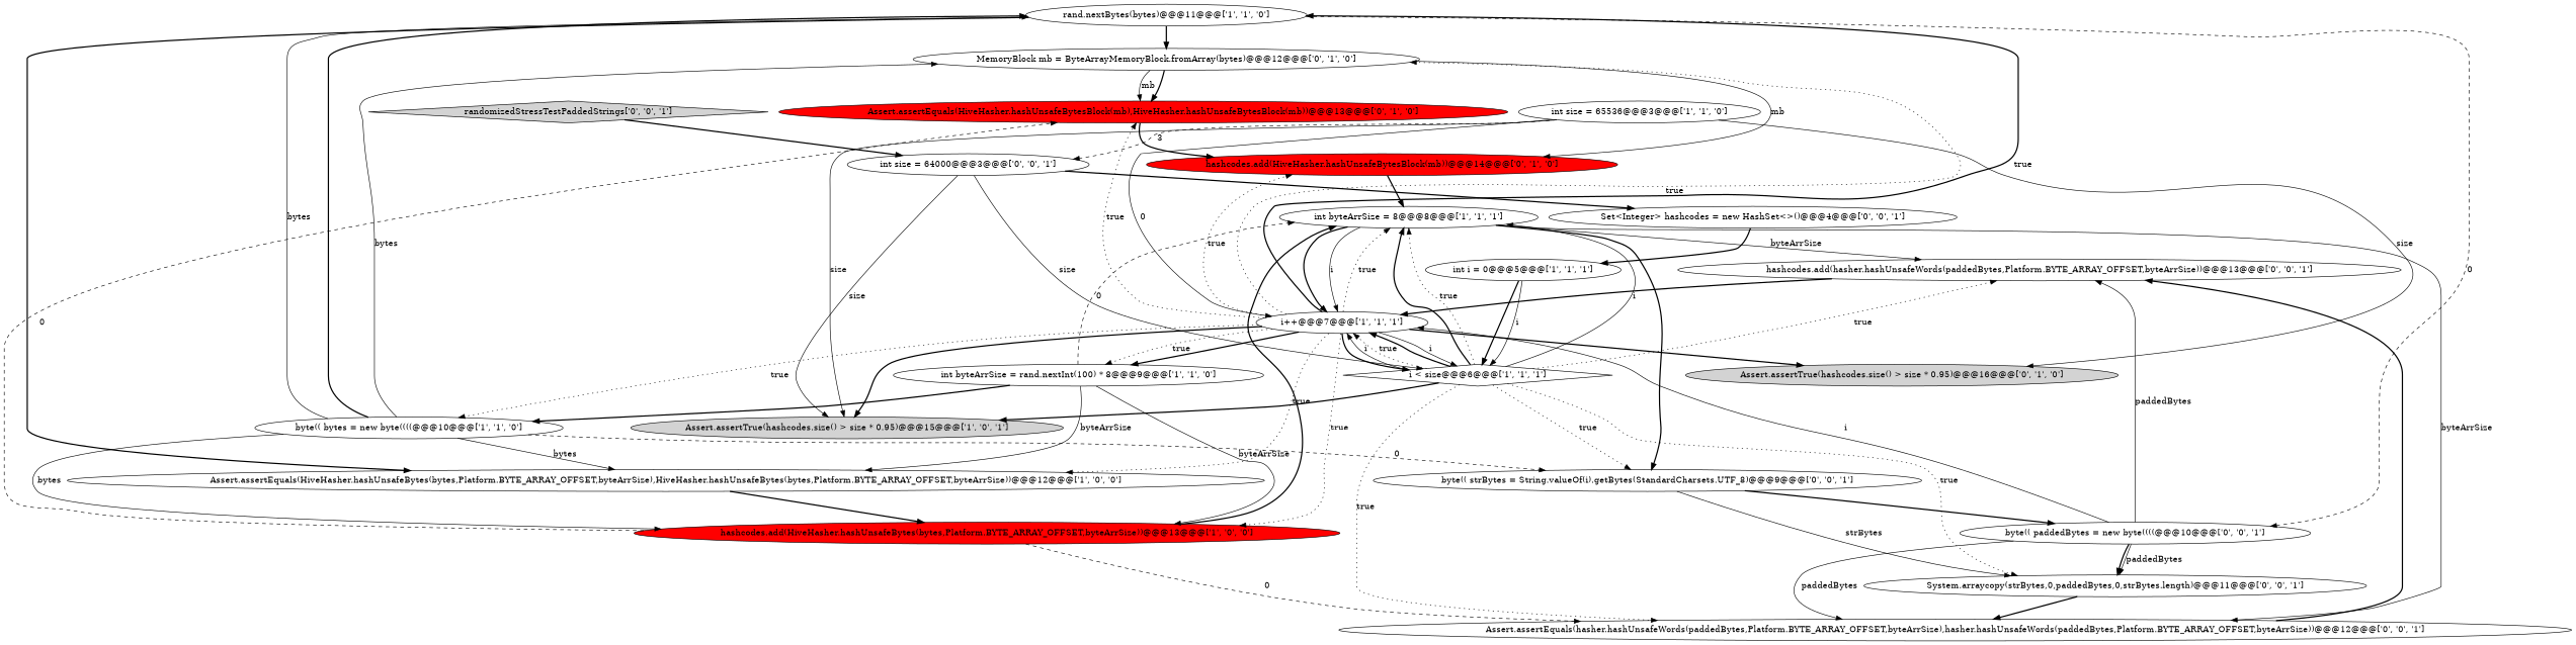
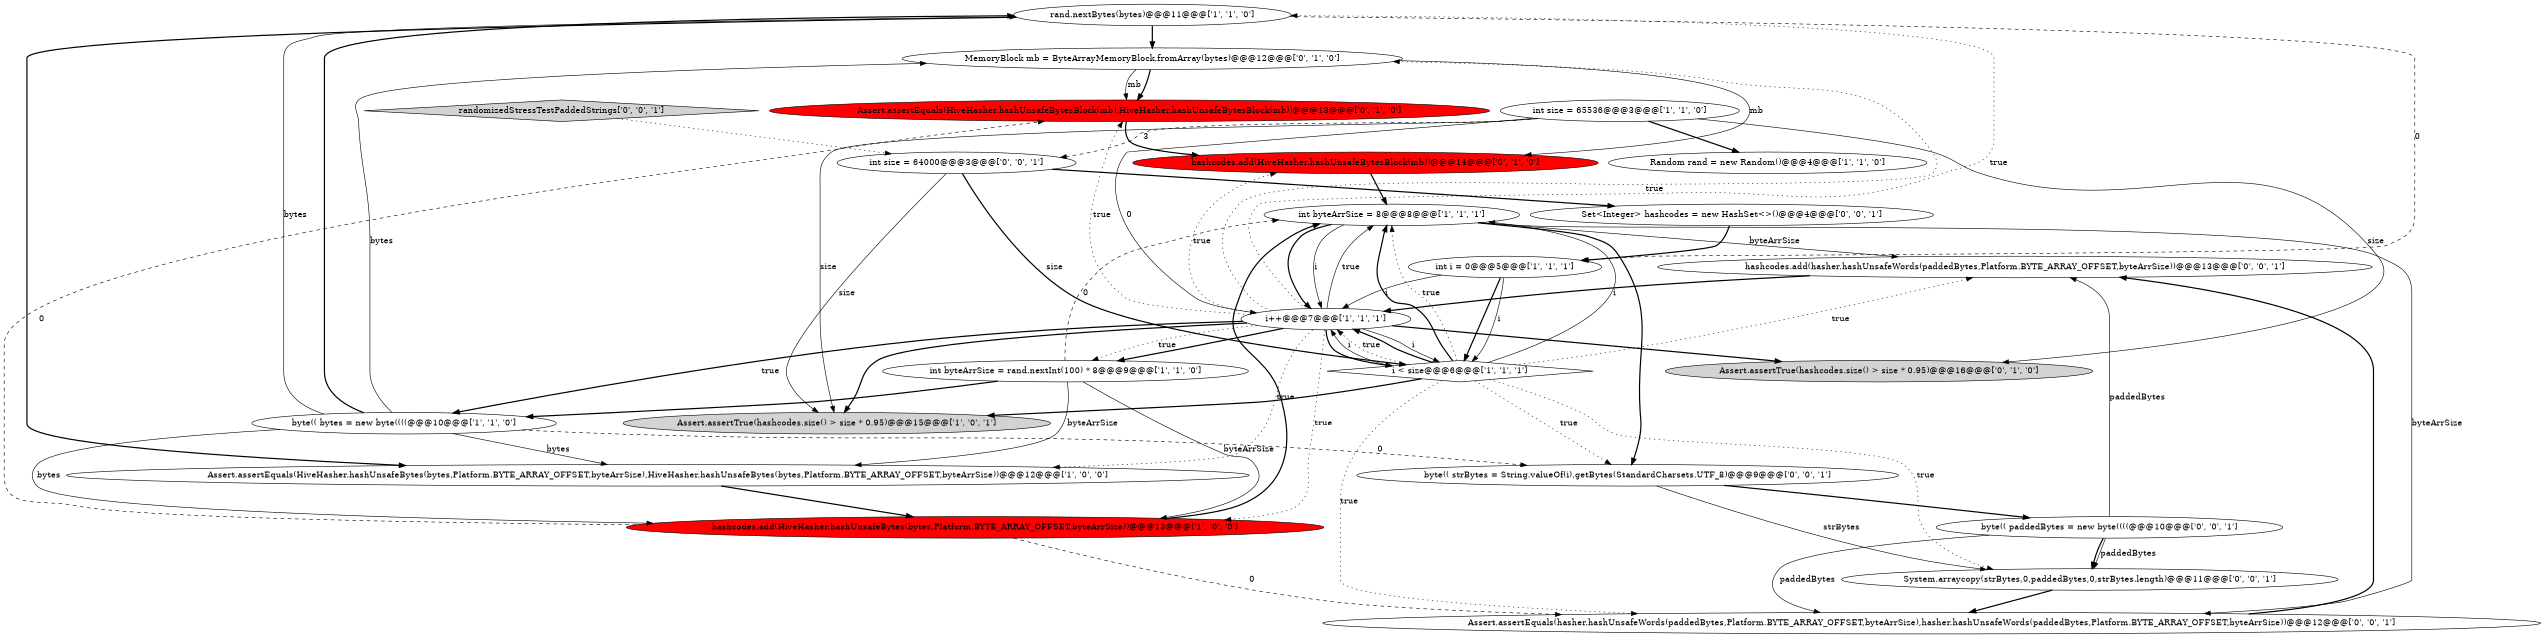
  digraph {
    node [fillcolor=white shape=ellipse style=filled]
    edge [style=bold]
    n1 [label="rand.nextBytes(bytes)@@@11@@@['1', '1', '0']"]
    n2 [label="MemoryBlock mb = ByteArrayMemoryBlock.fromArray(bytes)@@@12@@@['0', '1', '0']"]
    n3 [label="Assert.assertEquals(HiveHasher.hashUnsafeBytes(bytes,Platform.BYTE_ARRAY_OFFSET,byteArrSize),HiveHasher.hashUnsafeBytes(bytes,Platform.BYTE_ARRAY_OFFSET,byteArrSize))@@@12@@@['1', '0', '0']"]
    n4 [label="byte(( paddedBytes = new byte((((@@@10@@@['0', '0', '1']"]
    n5 [fillcolor=red label="Assert.assertEquals(HiveHasher.hashUnsafeBytesBlock(mb),HiveHasher.hashUnsafeBytesBlock(mb))@@@13@@@['0', '1', '0']"]
    n6 [fillcolor=red label="hashcodes.add(HiveHasher.hashUnsafeBytesBlock(mb))@@@14@@@['0', '1', '0']"]
    n7 [fillcolor=red label="hashcodes.add(HiveHasher.hashUnsafeBytes(bytes,Platform.BYTE_ARRAY_OFFSET,byteArrSize))@@@13@@@['1', '0', '0']"]
    n8 [label="hashcodes.add(hasher.hashUnsafeWords(paddedBytes,Platform.BYTE_ARRAY_OFFSET,byteArrSize))@@@13@@@['0', '0', '1']"]
    n9 [label="System.arraycopy(strBytes,0,paddedBytes,0,strBytes.length)@@@11@@@['0', '0', '1']"]
    n10 [label="Assert.assertEquals(hasher.hashUnsafeWords(paddedBytes,Platform.BYTE_ARRAY_OFFSET,byteArrSize),hasher.hashUnsafeWords(paddedBytes,Platform.BYTE_ARRAY_OFFSET,byteArrSize))@@@12@@@['0', '0', '1']"]
    n11 [fillcolor=lightgray label="Assert.assertTrue(hashcodes.size() > size * 0.95)@@@15@@@['1', '0', '1']"]
    n12 [label="int byteArrSize = 8@@@8@@@['1', '1', '1']"]
    n13 [label="i++@@@7@@@['1', '1', '1']"]
    n14 [label="byte(( strBytes = String.valueOf(i).getBytes(StandardCharsets.UTF_8)@@@9@@@['0', '0', '1']"]
    n15 [fillcolor=lightgray label="Assert.assertTrue(hashcodes.size() > size * 0.95)@@@16@@@['0', '1', '0']"]
    n16 [label="byte(( bytes = new byte((((@@@10@@@['1', '1', '0']"]
    n17 [label="i < size@@@6@@@['1', '1', '1']" shape=diamond]
    n18 [label="int byteArrSize = rand.nextInt(100) * 8@@@9@@@['1', '1', '0']"]
    n19 [fillcolor=lightgray label="randomizedStressTestPaddedStrings['0', '0', '1']" shape=diamond]
    n20 [label="int size = 64000@@@3@@@['0', '0', '1']"]
    n21 [label="Set<Integer> hashcodes = new HashSet<>()@@@4@@@['0', '0', '1']"]
    n22 [label="int size = 65536@@@3@@@['1', '1', '0']"]
+   n23 [label="Random rand = new Random()@@@4@@@['1', '1', '0']"]
    n24 [label="int i = 0@@@5@@@['1', '1', '1']"]
    n1 -> n2
    n1 -> n3
-   n1 -> n4 [label=0 style=dashed]
+   n1 -> n24 [label=0 style=dashed]
    n2 -> n5
    n2 -> n5 [label=mb style=solid]
    n2 -> n6 [label=mb style=solid]
    n3 -> n7
    n4 -> n8 [label=paddedBytes style=solid]
    n4 -> n9
    n4 -> n9 [label=paddedBytes style=solid]
    n4 -> n10 [label=paddedBytes style=solid]
    n5 -> n6
    n6 -> n12
    n7 -> n5 [label=0 style=dashed]
    n7 -> n10 [label=0 style=dashed]
    n7 -> n12
    n8 -> n13
    n9 -> n10
    n10 -> n8
    n12 -> n8 [label=byteArrSize style=solid]
    n12 -> n10 [label=byteArrSize style=solid]
    n12 -> n13
    n12 -> n13 [label=i style=solid]
    n12 -> n14
-   n13 -> n1 [label=true]
+   n13 -> n1 [label=true style=dotted]
    n13 -> n2 [label=true style=dotted]
    n13 -> n3 [label=true style=dotted]
    n13 -> n5 [label=true style=dotted]
    n13 -> n6 [label=true style=dotted]
    n13 -> n7 [label=true style=dotted]
    n13 -> n11
-   n13 -> n12 [label=true style=dotted]
+   n13 -> n12 [label=true style=solid]
    n13 -> n15
-   n13 -> n16 [label=true style=dotted]
+   n13 -> n16 [label=true]
    n13 -> n17 [label=i style=solid]
    n13 -> n17
    n13 -> n18 [label=true style=dotted]
    n13 -> n18
    n14 -> n4
    n14 -> n9 [label=strBytes style=solid]
    n16 -> n1 [label=bytes style=solid]
    n16 -> n1
    n16 -> n2 [label=bytes style=solid]
    n16 -> n3 [label=bytes style=solid]
    n16 -> n7 [label=bytes style=solid]
    n16 -> n14 [label=0 style=dashed]
    n17 -> n8 [label=true style=dotted]
    n17 -> n9 [label=true style=dotted]
    n17 -> n10 [label=true style=dotted]
    n17 -> n11
    n17 -> n12 [label=i style=solid]
    n17 -> n12
    n17 -> n12 [label=true style=dotted]
    n17 -> n13 [label=i style=solid]
    n17 -> n13 [label=true style=dotted]
    n17 -> n13
    n17 -> n14 [label=true style=dotted]
    n18 -> n3 [label=byteArrSize style=solid]
    n18 -> n7 [label=byteArrSize style=solid]
    n18 -> n12 [label=0 style=dashed]
    n18 -> n16
-   n19 -> n20
+   n19 -> n20 [style=dotted]
    n20 -> n11 [label=size style=solid]
-   n20 -> n17 [label=size style=solid]
+   n20 -> n17 [label=size]
    n20 -> n21
    n21 -> n24
    n22 -> n11 [label=size style=solid]
    n22 -> n13 [label=0 style=solid]
    n22 -> n15 [label=size style=solid]
    n22 -> n20 [label=3 style=dashed]
-   n4 -> n13 [label=i style=solid]
+   n22 -> n23
+   n24 -> n13 [label=i style=solid]
    n24 -> n17 [label=i style=solid]
    n24 -> n17
  }
